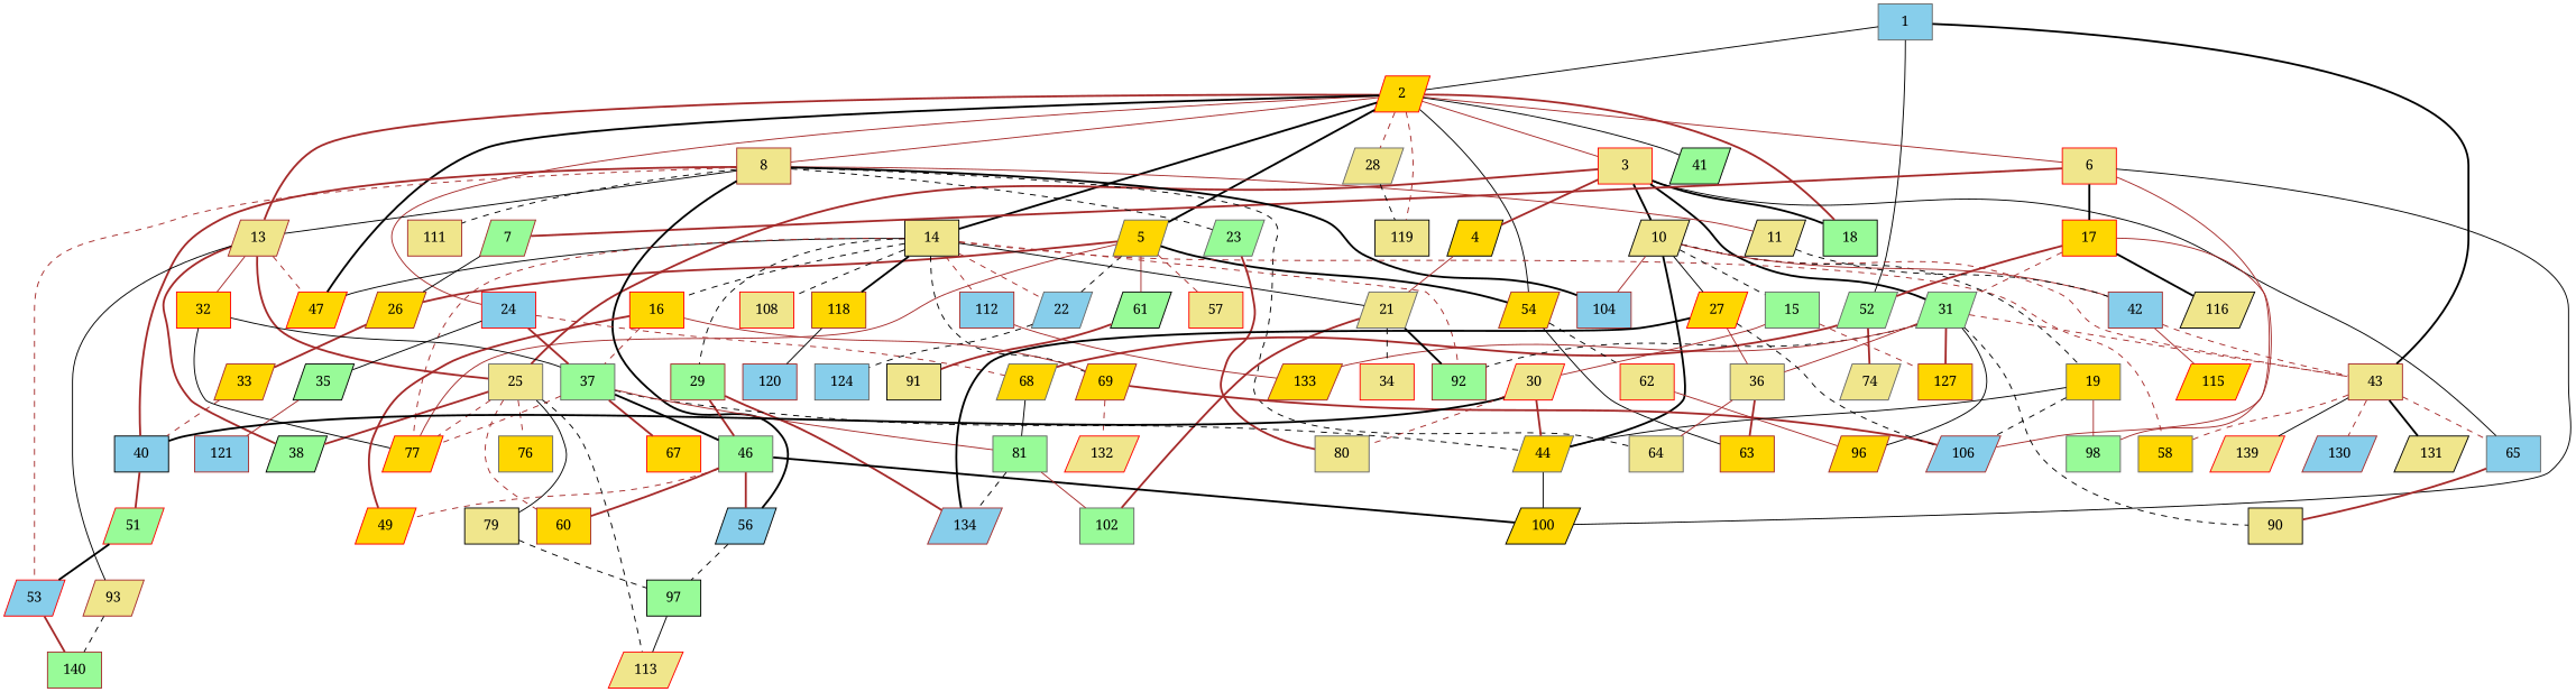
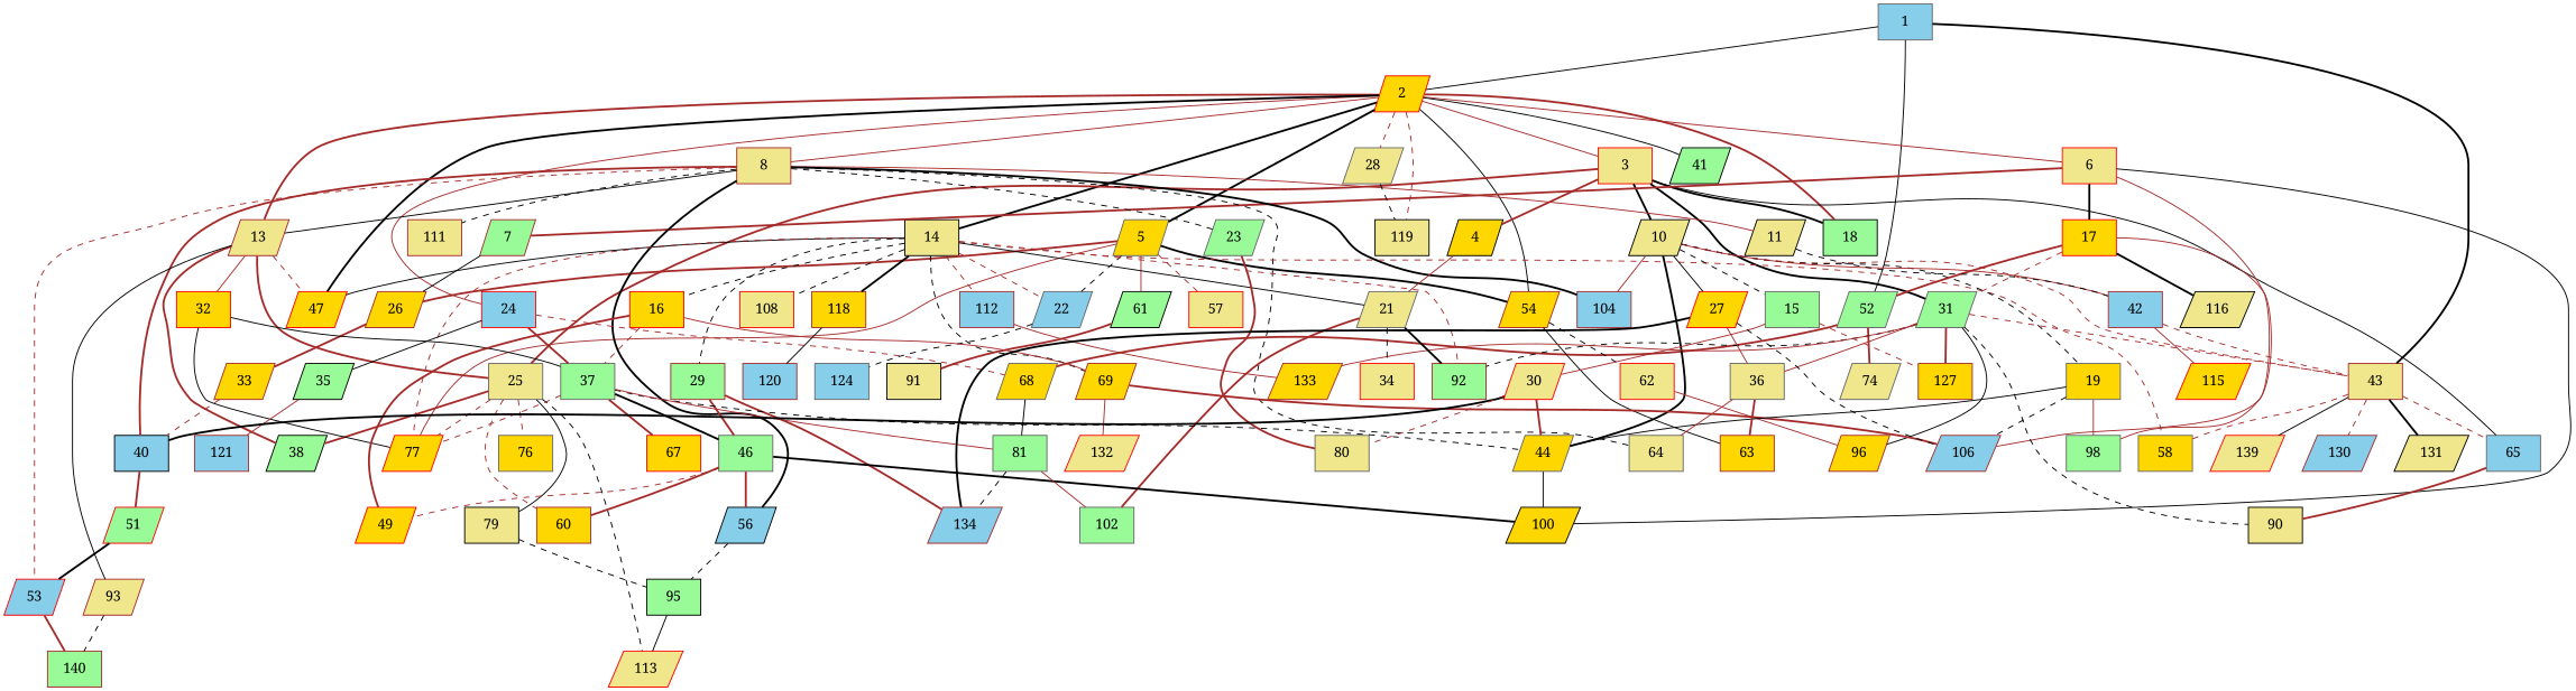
  graph {
    fontname="Noto Serif"
    node [color=brown fillcolor=khaki fontname="Noto Serif" shape=box style=filled]
    edge [color=brown fontname="Noto Serif" style=bold]
    1 [color=gray40 fillcolor=skyblue super="+122"]
    2 [color=red fillcolor=gold shape=parallelogram super="+9"]
    43 [super="+85"]
    52 [color=gray40 fillcolor=palegreen shape=parallelogram super="+95"]
    3 [color=red super="+103"]
    5 [color=gray40 fillcolor=gold shape=parallelogram super="+94"]
    6 [color=red super="+48"]
    8 [super="+12"]
    13 [shape=parallelogram super="+45"]
    14 [color=black super="+20"]
    18 [color=black fillcolor=palegreen]
    24 [color=red fillcolor=skyblue super="+88"]
    28 [color=gray40 shape=parallelogram]
    41 [color=black fillcolor=palegreen shape=parallelogram]
    47 [color=red fillcolor=gold shape=parallelogram super="+82"]
    54 [fillcolor=gold shape=parallelogram super="+59"]
    119 [color=black]
    65 [color=gray40 fillcolor=skyblue super="+72"]
    58 [color=gray40 fillcolor=gold]
    130 [fillcolor=skyblue shape=parallelogram]
    131 [color=black shape=parallelogram]
    139 [color=red shape=parallelogram]
    68 [color=gray40 fillcolor=gold shape=parallelogram super="+83"]
    74 [color=gray40 shape=parallelogram]
    4 [color=black fillcolor=gold shape=parallelogram]
    10 [color=black shape=parallelogram]
    25 [color=gray40 super="+66"]
    31 [color=gray40 fillcolor=palegreen shape=parallelogram super="+128"]
    22 [color=gray40 fillcolor=skyblue shape=parallelogram super="+71"]
    26 [fillcolor=gold shape=parallelogram]
    57 [color=red]
    61 [color=black fillcolor=palegreen shape=parallelogram super="+125"]
    77 [color=red fillcolor=gold shape=parallelogram super="+123"]
    7 [fillcolor=palegreen shape=parallelogram super="+75"]
    17 [color=red fillcolor=gold super="+70"]
    100 [color=black fillcolor=gold shape=parallelogram super="+138"]
    106 [fillcolor=skyblue shape=parallelogram]
    11 [color=black shape=parallelogram super="+110"]
    23 [color=gray40 fillcolor=palegreen shape=parallelogram]
    40 [color=black fillcolor=skyblue super="+109"]
    53 [color=red fillcolor=skyblue shape=parallelogram super="+86"]
    56 [color=black fillcolor=skyblue shape=parallelogram super="+135"]
    64 [color=gray40]
    104 [fillcolor=skyblue]
    111
    32 [color=red fillcolor=gold]
    38 [color=black fillcolor=palegreen shape=parallelogram]
    93 [shape=parallelogram]
    21 [color=gray40 shape=parallelogram super="+136"]
    16 [color=red fillcolor=gold super="+107"]
    29 [fillcolor=palegreen super="+105"]
    69 [fillcolor=gold shape=parallelogram super="+78"]
    92 [fillcolor=palegreen super="+117"]
    108 [color=red]
    112 [fillcolor=skyblue]
    118 [fillcolor=gold]
    37 [color=gray40 fillcolor=palegreen super="+126"]
    35 [color=black fillcolor=palegreen shape=parallelogram super="+39"]
    63 [fillcolor=gold]
    62 [color=red]
    15 [color=gray40 fillcolor=palegreen]
    19 [color=gray40 fillcolor=gold super="+114"]
    27 [color=red fillcolor=gold shape=parallelogram]
    42 [fillcolor=skyblue super="+101"]
    44 [color=gray40 fillcolor=gold shape=parallelogram super="+55"]
    60 [fillcolor=gold super="+89"]
    76 [color=gray40 fillcolor=gold]
    79 [color=black]
    113 [color=red shape=parallelogram]
    127 [fillcolor=gold super="+137"]
    36 [color=gray40 super="+73"]
    90 [color=black]
    96 [fillcolor=gold shape=parallelogram]
    133 [fillcolor=gold shape=parallelogram]
    34 [color=red]
    102 [color=gray40 fillcolor=palegreen]
    124 [color=gray40 fillcolor=skyblue]
    33 [fillcolor=gold shape=parallelogram super="+84"]
    91 [color=black]
    98 [color=gray40 fillcolor=palegreen]
    116 [color=black shape=parallelogram]
    80 [color=gray40 super="+129"]
    51 [color=red fillcolor=palegreen shape=parallelogram]
    140 [fillcolor=palegreen]
-   97 [color=black fillcolor=palegreen]
+   97 [color=black fillcolor=palegreen label=95]
    30 [color=red shape=parallelogram super="+99"]
    134 [fillcolor=skyblue shape=parallelogram super="+141"]
    115 [color=red fillcolor=gold shape=parallelogram]
    49 [color=red fillcolor=gold shape=parallelogram]
    46 [color=gray40 fillcolor=palegreen super="+50"]
    132 [color=red shape=parallelogram]
    120 [fillcolor=skyblue]
    67 [color=red fillcolor=gold]
    81 [color=gray40 fillcolor=palegreen super="+87"]
    121 [fillcolor=skyblue]
    1 -- 2 [color=black style=solid]
    1 -- 43 [color=black]
    1 -- 52 [color=black style=solid]
    2 -- 3 [style=solid]
    2 -- 5 [color=black]
    2 -- 6 [style=solid]
    2 -- 8 [style=solid]
    2 -- 13
    2 -- 14 [color=black]
    2 -- 18
    2 -- 24 [style=solid]
    2 -- 28 [style=dashed]
    2 -- 41 [color=black style=solid]
    2 -- 47 [color=black]
    2 -- 54 [color=black style=solid]
    2 -- 119 [style=dashed]
    43 -- 65 [style=dashed]
    43 -- 58 [style=dashed]
    43 -- 130 [style=dashed]
    43 -- 131 [color=black]
    43 -- 139 [color=black style=solid]
    52 -- 68
    52 -- 74
    3 -- 18 [color=black]
    3 -- 65 [color=black style=solid]
    3 -- 4
    3 -- 10 [color=black]
    3 -- 25
    3 -- 31 [color=black]
    5 -- 54 [color=black]
    5 -- 22 [color=black style=dashed]
    5 -- 26
    5 -- 57 [style=dashed]
    5 -- 61 [style=solid]
    5 -- 77 [style=solid]
    6 -- 7
    6 -- 17 [color=black]
    6 -- 100 [color=black style=solid]
    6 -- 106 [style=solid]
    8 -- 13 [color=black style=solid]
    8 -- 11 [style=solid]
    8 -- 23 [color=black style=dashed]
    8 -- 40
    8 -- 53 [style=dashed]
    8 -- 56 [color=black]
    8 -- 64 [color=black style=dashed]
    8 -- 104 [color=black]
    8 -- 111 [color=black style=dashed]
    13 -- 47 [style=dashed]
    13 -- 25
    13 -- 32 [style=solid]
    13 -- 38
    13 -- 93 [color=black style=solid]
    14 -- 47 [color=black style=solid]
    14 -- 58 [style=dashed]
    14 -- 22 [style=dashed]
    14 -- 77 [style=dashed]
    14 -- 21 [color=black style=solid]
    14 -- 16 [color=black style=dashed]
    14 -- 29 [color=black style=dashed]
    14 -- 69 [color=black style=dashed]
    14 -- 92 [style=dashed]
    14 -- 108 [color=black style=dashed]
    14 -- 112 [style=dashed]
    14 -- 118 [color=black]
    24 -- 68 [style=dashed]
    24 -- 37
    24 -- 35 [color=black style=solid]
    28 -- 119 [color=black style=dashed]
    54 -- 63 [color=black style=solid]
    54 -- 62 [color=black style=dashed]
    65 -- 90
    68 -- 81 [color=black style=solid]
    4 -- 21 [style=solid]
    10 -- 43 [style=dashed]
    10 -- 104 [style=solid]
    10 -- 15 [color=black style=dashed]
    10 -- 19 [color=black style=dashed]
    10 -- 27 [color=black style=solid]
    10 -- 42 [style=solid]
    10 -- 44 [color=black]
    25 -- 77 [style=dashed]
    25 -- 38
    25 -- 60 [style=dashed]
    25 -- 76 [style=dashed]
    25 -- 79 [color=black style=solid]
    25 -- 113 [color=black style=dashed]
    31 -- 43 [style=dashed]
    31 -- 92 [color=black style=dashed]
    31 -- 127
    31 -- 36 [style=solid]
    31 -- 90 [color=black style=dashed]
    31 -- 96 [color=black style=solid]
    31 -- 133 [style=solid]
    22 -- 124 [color=black style=dashed]
    26 -- 33
    61 -- 91
    7 -- 26 [color=black style=solid]
    17 -- 52
    17 -- 31 [style=dashed]
    17 -- 98 [style=solid]
    17 -- 116 [color=black]
    11 -- 42 [color=black style=dashed]
    23 -- 80
    40 -- 51
    53 -- 140
    56 -- 97 [color=black style=dashed]
    32 -- 77 [color=black style=solid]
    32 -- 37 [color=black style=solid]
    93 -- 140 [color=black style=dashed]
    21 -- 92 [color=black]
    21 -- 34 [color=black style=dashed]
    21 -- 102
    16 -- 69 [style=solid weight=2]
    16 -- 37 [style=dashed]
    16 -- 49
    29 -- 134
    29 -- 46
    69 -- 106
-   69 -- 132 [style=dashed]
+   69 -- 132 [style=solid]
    112 -- 133 [style=solid]
    118 -- 120 [color=black style=solid]
    37 -- 77 [style=dashed]
    37 -- 44 [color=black style=dashed]
    37 -- 46 [color=black]
    37 -- 67
    37 -- 81 [style=solid]
    35 -- 121 [style=solid]
    62 -- 96 [style=solid]
    15 -- 127 [style=dashed weight=2]
    15 -- 30 [style=solid]
    19 -- 106 [color=black style=dashed]
    19 -- 44 [color=black style=solid]
    19 -- 98 [style=solid]
    27 -- 106 [color=black style=dashed]
    27 -- 36 [style=solid]
    27 -- 134 [color=black]
    42 -- 43 [style=dashed]
    42 -- 115 [style=solid]
    44 -- 100 [color=black style=solid]
    79 -- 97 [color=black style=dashed]
    36 -- 64 [style=solid]
    36 -- 63
    33 -- 40 [style=dashed]
    51 -- 53 [color=black]
    97 -- 113 [color=black style=solid]
    30 -- 40 [color=black]
    30 -- 44
    30 -- 80 [style=dashed]
    46 -- 100 [color=black]
    46 -- 56
    46 -- 60
    46 -- 49 [style=dashed]
    81 -- 102 [style=solid]
    81 -- 134 [color=black style=dashed]
  }
